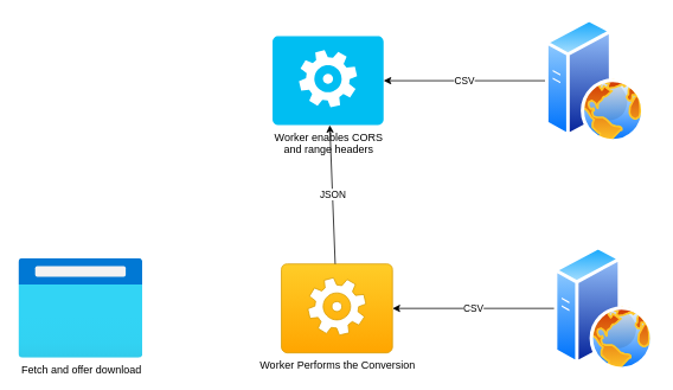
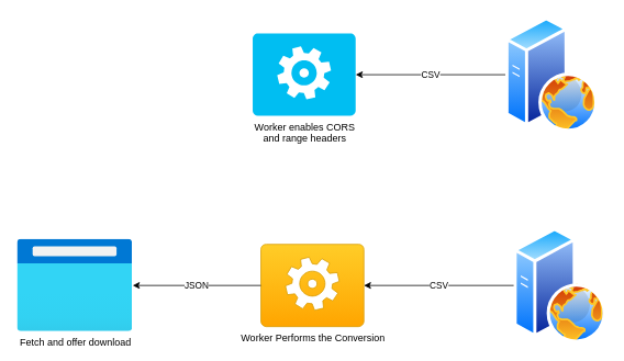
  <mxCell id="0" />
  <mxCell id="1" parent="0" />
  <mxCell id="2" value="Worker enables CORS&lt;br&gt;and range headers&lt;br&gt;" style="verticalLabelPosition=bottom;html=1;verticalAlign=top;align=center;strokeColor=none;fillColor=#00BEF2;shape=mxgraph.azure.worker_role;" vertex="1" parent="1"><mxGeometry x="306" y="40" width="125" height="100" as="geometry" /></mxCell>
  <mxCell id="3" value="CSV" style="edgeStyle=none;html=1;exitX=0;exitY=0.5;exitDx=0;exitDy=0;entryX=1;entryY=0.5;entryDx=0;entryDy=0;entryPerimeter=0;" edge="1" parent="1" source="4" target="2"><mxGeometry relative="1" as="geometry" /></mxCell>
  <mxCell id="4" value="" style="aspect=fixed;perimeter=ellipsePerimeter;html=1;align=center;shadow=0;dashed=0;spacingTop=3;image;image=img/lib/active_directory/web_server.svg;" vertex="1" parent="1"><mxGeometry x="613" y="20" width="112" height="140" as="geometry" /></mxCell>
  <mxCell id="5" value="Fetch and offer download&lt;br&gt;" style="aspect=fixed;html=1;points=[];align=center;image;fontSize=12;image=img/lib/azure2/general/Browser.svg;" vertex="1" parent="1"><mxGeometry x="20.5" y="290" width="140" height="112" as="geometry" /></mxCell>
  <mxCell id="6" value="Worker Performs the Conversion" style="verticalLabelPosition=bottom;html=1;verticalAlign=top;align=center;strokeColor=#d79b00;fillColor=#ffcd28;shape=mxgraph.azure.worker_role;gradientColor=#ffa500;" vertex="1" parent="1"><mxGeometry x="316" y="296" width="125" height="100" as="geometry" /></mxCell>
  <mxCell id="7" value="CSV" style="edgeStyle=none;html=1;exitX=0;exitY=0.5;exitDx=0;exitDy=0;entryX=1;entryY=0.5;entryDx=0;entryDy=0;entryPerimeter=0;" edge="1" parent="1" source="8" target="6"><mxGeometry relative="1" as="geometry" /></mxCell>
  <mxCell id="8" value="" style="aspect=fixed;perimeter=ellipsePerimeter;html=1;align=center;shadow=0;dashed=0;spacingTop=3;image;image=img/lib/active_directory/web_server.svg;" vertex="1" parent="1"><mxGeometry x="623" y="276" width="112" height="140" as="geometry" /></mxCell>
- <mxCell id="9" value="JSON" style="endArrow=classic;html=1;" edge="1" parent="1" source="6" target="2"><mxGeometry width="50" height="50" relative="1" as="geometry"><mxPoint x="203" y="362" as="sourcePoint" /><mxPoint x="403" y="352" as="targetPoint" /></mxGeometry></mxCell>
+ <mxCell id="9" value="JSON" style="endArrow=classic;html=1;" edge="1" parent="1" source="6" target="5"><mxGeometry width="50" height="50" relative="1" as="geometry"><mxPoint x="203" y="362" as="sourcePoint" /><mxPoint x="403" y="352" as="targetPoint" /></mxGeometry></mxCell>
